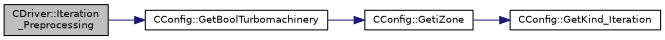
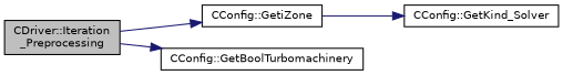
  digraph {
    rankdir=LR
    node [color=black fillcolor=white fontname=Helvetica fontsize=10 shape=record style=filled]
    edge [color=midnightblue fontname=Helvetica fontsize=10 labelfontname=Helvetica labelfontsize=10 style=solid]
    n1 [fillcolor=grey75 fontcolor=black height=0.2 label="CDriver::Iteration\l_Preprocessing" width=0.4]
    n2 [height=0.2 label="CConfig::GetiZone" width=0.4]
    n3 [height=0.2 label="CConfig::GetBoolTurbomachinery" width=0.4]
-   n4 [height=0.2 label="CConfig::GetKind_Iteration" width=0.4]
-   n3 -> n2
+   n4 [height=0.2 label="CConfig::GetKind_Solver" width=0.4]
+   n1 -> n2
    n1 -> n3
    n2 -> n4
  }
